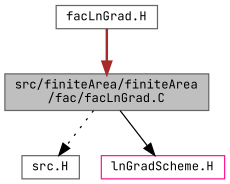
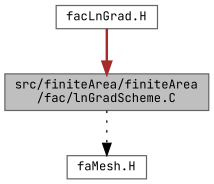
  digraph {
    fontname="JetBrains Mono"
    node [color=gray40 fontname="JetBrains Mono" fontsize=10 shape=record]
    edge [color=black fontname="JetBrains Mono" fontsize=10 labelfontname=Helvetica labelfontsize=10]
-   n1 [fillcolor=grey75 fontcolor=black height=0.2 label="src/finiteArea/finiteArea\l/fac/facLnGrad.C" style=filled width=0.4]
-   n2 [height=0.2 label="src.H" width=0.4]
-   n3 [color=deeppink height=0.2 label="lnGradScheme.H" width=0.4]
+   n1 [fillcolor=grey75 fontcolor=black height=0.2 label="src/finiteArea/finiteArea\l/fac/lnGradScheme.C" style=filled width=0.4]
+   n2 [height=0.2 label="faMesh.H" width=0.4]
    n4 [height=0.2 label="facLnGrad.H" width=0.4]
    n1 -> n2 [style=dotted]
-   n1 -> n3 [style=solid]
    n4 -> n1 [color=brown style=bold]
  }
